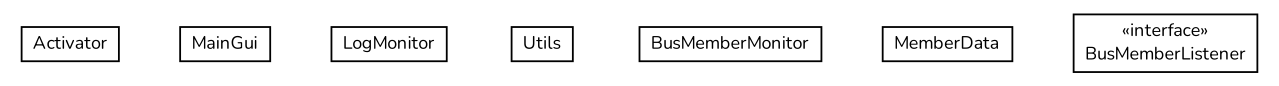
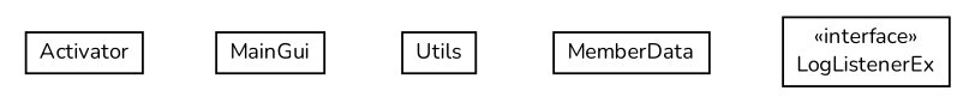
  digraph {
    nodesep=0.25
    ranksep=0.5
    fontname=Nunito
    node [fontcolor=black fontname=Nunito fontsize=10.0 shape=plaintext]
    n1 [label=<<table title="org.universAAL.tools.logmonitor.Activator" border="0" cellborder="1" cellspacing="0" cellpadding="2" port="p" href="./Activator.html"> 		<tr><td><table border="0" cellspacing="0" cellpadding="1"> <tr><td align="center" balign="center"> Activator </td></tr> 		</table></td></tr> 		</table>>]
    n2 [label=<<table title="org.universAAL.tools.logmonitor.MainGui" border="0" cellborder="1" cellspacing="0" cellpadding="2" port="p" href="./MainGui.html"> 		<tr><td><table border="0" cellspacing="0" cellpadding="1"> <tr><td align="center" balign="center"> MainGui </td></tr> 		</table></td></tr> 		</table>>]
-   n3 [label=<<table title="org.universAAL.tools.logmonitor.LogMonitor" border="0" cellborder="1" cellspacing="0" cellpadding="2" port="p" href="./LogMonitor.html"> 		<tr><td><table border="0" cellspacing="0" cellpadding="1"> <tr><td align="center" balign="center"> LogMonitor </td></tr> 		</table></td></tr> 		</table>>]
    n4 [label=<<table title="org.universAAL.tools.logmonitor.Utils" border="0" cellborder="1" cellspacing="0" cellpadding="2" port="p" href="./Utils.html"> 		<tr><td><table border="0" cellspacing="0" cellpadding="1"> <tr><td align="center" balign="center"> Utils </td></tr> 		</table></td></tr> 		</table>>]
-   n5 [label=<<table title="org.universAAL.tools.logmonitor.BusMemberMonitor" border="0" cellborder="1" cellspacing="0" cellpadding="2" port="p" href="./BusMemberMonitor.html"> 		<tr><td><table border="0" cellspacing="0" cellpadding="1"> <tr><td align="center" balign="center"> BusMemberMonitor </td></tr> 		</table></td></tr> 		</table>>]
    n6 [label=<<table title="org.universAAL.tools.logmonitor.MemberData" border="0" cellborder="1" cellspacing="0" cellpadding="2" port="p" href="./MemberData.html"> 		<tr><td><table border="0" cellspacing="0" cellpadding="1"> <tr><td align="center" balign="center"> MemberData </td></tr> 		</table></td></tr> 		</table>>]
-   n7 [label=<<table title="org.universAAL.tools.logmonitor.BusMemberListener" border="0" cellborder="1" cellspacing="0" cellpadding="2" port="p" href="./BusMemberListener.html"> 		<tr><td><table border="0" cellspacing="0" cellpadding="1"> <tr><td align="center" balign="center"> &#171;interface&#187; </td></tr> <tr><td align="center" balign="center"> BusMemberListener </td></tr> 		</table></td></tr> 		</table>>]
+   n8 [label=<<table title="org.universAAL.tools.logmonitor.LogListenerEx" border="0" cellborder="1" cellspacing="0" cellpadding="2" port="p" href="./LogListenerEx.html"> 		<tr><td><table border="0" cellspacing="0" cellpadding="1"> <tr><td align="center" balign="center"> &#171;interface&#187; </td></tr> <tr><td align="center" balign="center"> LogListenerEx </td></tr> 		</table></td></tr> 		</table>>]
  }
